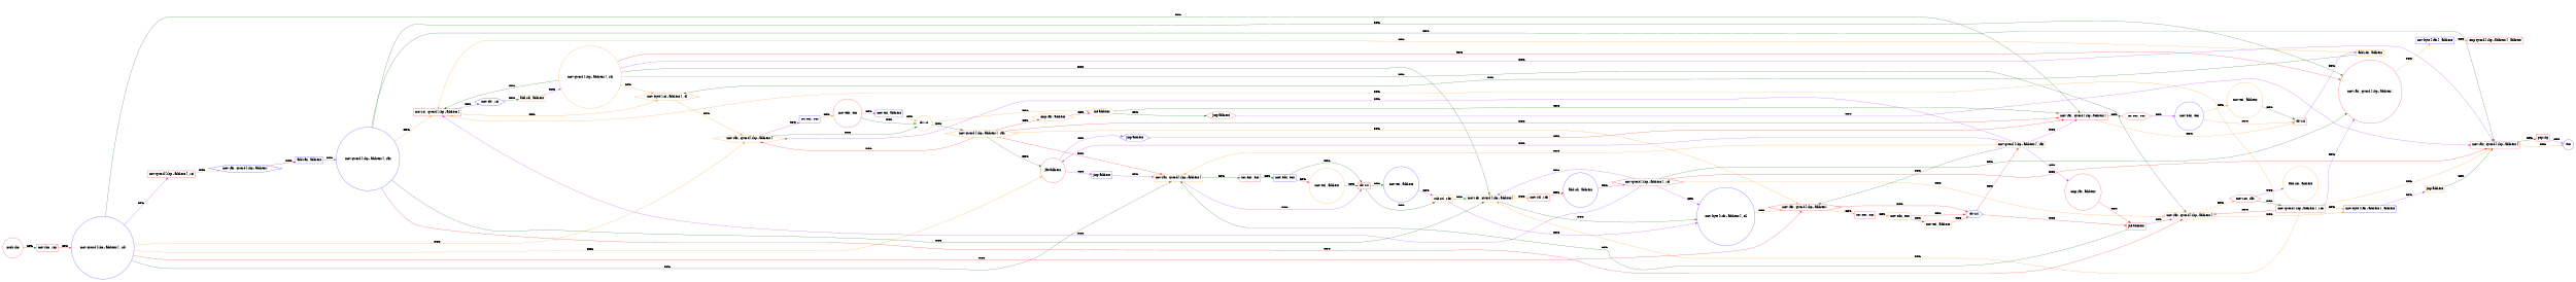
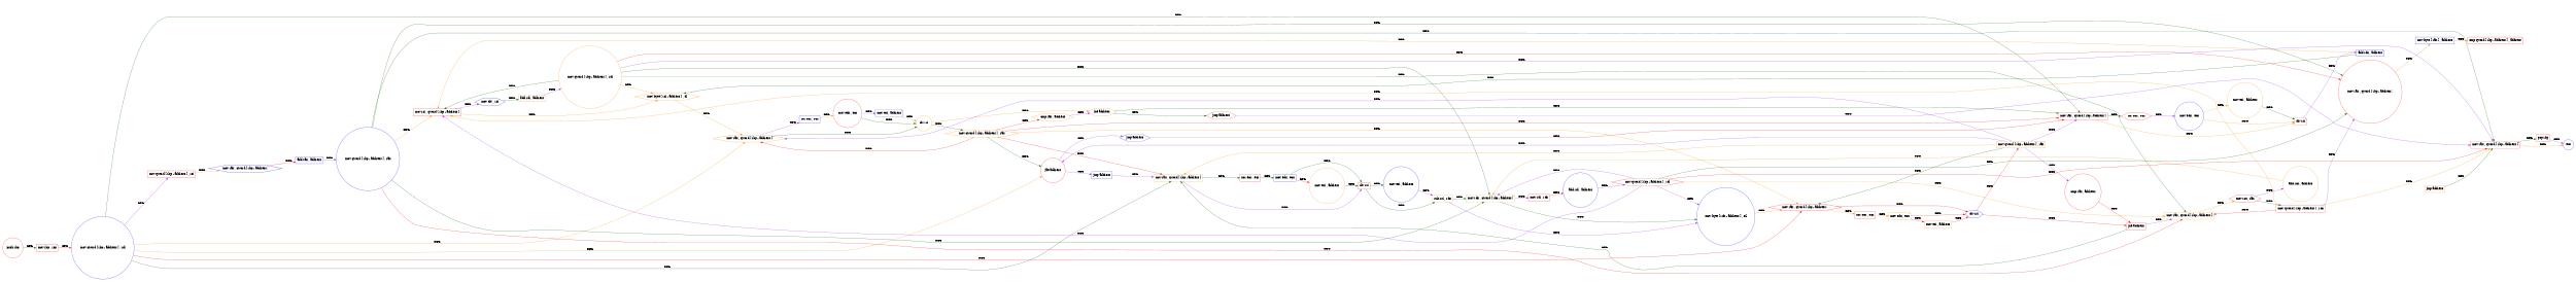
  digraph {
    rankdir=LR
    node [color=red shape=box]
    edge [color=darkgreen]
    n1 [label="push rbp" shape=circle]
    n2 [label="mov rbp , rsp" shape=note]
    n3 [color=blue label="mov qword [ rbp - address ] , rdi" shape=circle]
    n4 [label="mov qword [ rbp - address ] , rsi"]
    n5 [label="jae address" shape=circle]
    n6 [label="mov rax , qword [ rbp - address ]"]
    n7 [color=darkorange label="mov rax , qword [ rbp - address ]"]
    n8 [color=darkorange label="mov rax , qword [ rbp - address ]" shape=hexagon]
    n9 [label="mov rax , qword [ rbp - address ]" shape=hexagon]
    n10 [color=blue label="mov rax , qword [ rbp - address ]" shape=hexagon]
    n11 [color=blue label="jmp address" shape=hexagon]
    n12 [color=blue label="jmp address"]
    n13 [label="xor ecx , ecx" shape=hexagon]
    n14 [label="div rsi" shape=note]
    n15 [label="xor ecx , ecx"]
    n16 [label="div rsi"]
    n17 [color=blue label="xor ecx , ecx"]
    n18 [color=darkorange label="div rsi" shape=circle]
    n19 [label="xor ecx , ecx"]
    n20 [color=blue label="div rsi" shape=hexagon]
    n21 [color=blue label="add rax , address"]
    n22 [color=blue label="mov qword [ rbp - address ] , rax" shape=circle]
    n23 [label="mov rax , qword [ rbp - address ]" shape=circle]
    n24 [label="mov rsi , qword [ rbp - address ]"]
    n25 [color=darkorange label="mov rdx , qword [ rbp - address ]" shape=note]
    n26 [color=darkorange label="mov rax , qword [ rbp - address ]"]
    n27 [label="mov rax , qword [ rbp - address ]" shape=note]
    n28 [color=blue label="mov byte [ rax ] , address"]
    n29 [color=darkorange label="mov byte [ rsi - address ] , dl" shape=hexagon]
    n30 [color=blue label="mov div , rsi" shape=hexagon]
    n31 [color=blue label="mov byte [ rdx - address ] , sil" shape=circle]
    n32 [label="mov rdi , rdx"]
    n33 [label="mov rcx , rax" shape=hexagon]
-   n34 [color=blue label="mov byte [ rax - address ] , address" shape=note]
    n35 [label="pop rbp"]
    n36 [color=blue label=ecx shape=circle]
    n37 [label="cmp qword [ rbp - address ] , address" shape=note]
    n38 [color=blue label="mov edx , ecx" shape=circle]
-   n39 [color=darkorange label="add rdx , address" shape=note]
+   n39 [color=blue label="add rdx , address" shape=note]
    n40 [color=blue label="mov edx , ecx"]
    n41 [color=blue label="mov esi , address" shape=circle]
    n42 [color=darkorange label="sub rsi , rdx"]
    n43 [color=darkorange label="mov esi , address" shape=circle]
    n44 [color=darkorange label="add rdi , address" shape=note]
    n45 [color=darkorange label="mov qword [ rbp - address ] , rdi" shape=circle]
    n46 [label="mov edx , ecx" shape=circle]
    n47 [color=darkorange label="mov qword [ rbp - address ] , rax" shape=hexagon]
    n48 [color=darkorange label="jne address" shape=hexagon]
    n49 [color=blue label="mov esi , address" shape=note]
    n50 [color=darkorange label="cmp rax , address" shape=hexagon]
    n51 [label="jmp address" shape=hexagon]
    n52 [color=darkorange label="mov esi , address" shape=circle]
    n53 [color=blue label="add rdi , address" shape=circle]
    n54 [label="mov qword [ rbp - address ] , rdi" shape=hexagon]
    n55 [color=darkorange label="mov edx , ecx" shape=note]
    n56 [color=darkorange label="mov qword [ rbp - address ] , rax" shape=note]
    n57 [label="jne address"]
    n58 [color=darkorange label="mov esi , address"]
    n59 [label="cmp rax , address" shape=circle]
    n60 [color=darkorange label="add rcx , address" shape=circle]
    n61 [label="mov qword [ rbp - address ] , rcx"]
    n62 [color=darkorange label="jmp address" shape=note]
    n1 -> n2 [label=CFG]
    n2 -> n3 [color=red label=CFG]
    n3 -> n4 [color=purple label=CFG]
    n3 -> n5 [color=darkorange label=DFG]
    n3 -> n6 [label=DFG]
    n3 -> n7 [label=DFG]
    n3 -> n8 [color=darkorange label=DFG]
    n3 -> n9 [color=red label=DFG]
    n4 -> n10 [color=darkorange label=DFG]
    n5 -> n11 [color=purple label=CFG]
    n5 -> n12 [color=purple label=CFG]
    n6 -> n13 [label=CFG]
    n6 -> n14 [color=darkorange label=DFG]
    n7 -> n15 [label=CFG]
    n7 -> n16 [color=purple label=DFG]
    n8 -> n17 [color=purple label=CFG]
    n8 -> n18 [label=DFG]
    n9 -> n19 [color=darkorange label=CFG]
    n9 -> n20 [color=red label=DFG]
    n10 -> n21 [color=red label=DFG]
    n11 -> n6 [color=red label=CFG]
    n12 -> n7 [color=purple label=CFG]
    n13 -> n38 [color=purple label=CFG]
    n14 -> n39 [color=purple label=DFG]
    n15 -> n40 [label=CFG]
    n16 -> n41 [label=CFG]
    n16 -> n42 [label=DFG]
    n17 -> n46 [color=darkorange label=CFG]
    n18 -> n47 [label=DFG]
    n18 -> n48 [color=darkorange label=DFG]
    n19 -> n55 [color=darkorange label=CFG]
    n20 -> n56 [color=red label=DFG]
    n20 -> n57 [color=red label=DFG]
    n21 -> n22 [color=purple label=DFG]
    n22 -> n23 [label=DFG]
    n22 -> n24 [color=darkorange label=DFG]
    n22 -> n25 [label=DFG]
    n22 -> n26 [color=red label=DFG]
    n22 -> n27 [label=DFG]
    n23 -> n28 [color=darkorange label=DFG]
    n24 -> n29 [color=darkorange label=DFG]
    n24 -> n30 [color=purple label=DFG]
    n25 -> n31 [label=DFG]
-   n25 -> n32 [color=darkorange label=DFG]
+   n25 -> n32 [color=purple label=DFG]
    n26 -> n33 [color=darkorange label=DFG]
-   n26 -> n34 [color=darkorange label=DFG]
    n27 -> n35 [label=CFG]
    n27 -> n36 [color=darkorange label=DFG]
    n28 -> n37 [color=darkorange label=CFG]
    n29 -> n8 [color=darkorange label=CFG]
    n30 -> n44 [label=DFG]
    n31 -> n9 [color=darkorange label=CFG]
    n32 -> n53 [color=red label=DFG]
    n33 -> n60 [color=purple label=DFG]
    n33 -> n61 [label=DFG]
-   n34 -> n62 [color=purple label=CFG]
    n35 -> n36 [color=purple label=CFG]
    n38 -> n14 [color=darkorange label=DFG]
    n38 -> n43 [color=darkorange label=CFG]
    n39 -> n24 [color=darkorange label=DFG]
    n39 -> n29 [label=DFG]
    n40 -> n16 [label=DFG]
    n40 -> n52 [color=red label=CFG]
    n41 -> n42 [color=purple label=CFG]
    n42 -> n25 [label=CFG]
    n42 -> n31 [color=purple label=DFG]
    n43 -> n14 [label=CFG]
    n44 -> n45 [color=purple label=DFG]
    n45 -> n23 [color=red label=DFG]
    n45 -> n24 [label=DFG]
    n45 -> n25 [label=DFG]
    n45 -> n26 [label=DFG]
    n45 -> n27 [color=purple label=DFG]
    n45 -> n29 [color=darkorange label=CFG]
    n46 -> n18 [label=DFG]
    n46 -> n49 [color=purple label=CFG]
    n47 -> n5 [label=DFG]
    n47 -> n6 [color=red label=DFG]
    n47 -> n7 [color=red label=DFG]
    n47 -> n8 [color=red label=DFG]
    n47 -> n9 [color=darkorange label=DFG]
    n47 -> n50 [color=red label=CFG]
    n48 -> n6 [label=CFG]
    n48 -> n51 [label=CFG]
    n49 -> n18 [color=darkorange label=CFG]
    n50 -> n48 [color=purple label=CFG]
    n51 -> n27 [color=purple label=CFG]
    n52 -> n16 [label=CFG]
    n53 -> n54 [color=purple label=DFG]
    n54 -> n23 [label=DFG]
    n54 -> n24 [color=purple label=DFG]
    n54 -> n25 [color=purple label=DFG]
    n54 -> n26 [color=darkorange label=DFG]
    n54 -> n27 [color=red label=DFG]
    n54 -> n31 [color=purple label=CFG]
    n55 -> n20 [color=red label=DFG]
    n55 -> n58 [color=red label=CFG]
    n56 -> n5 [color=purple label=DFG]
    n56 -> n6 [color=purple label=DFG]
    n56 -> n7 [color=darkorange label=DFG]
    n56 -> n8 [color=purple label=DFG]
    n56 -> n9 [label=DFG]
    n56 -> n59 [color=purple label=CFG]
    n57 -> n7 [label=CFG]
    n57 -> n26 [color=purple label=CFG]
    n58 -> n20 [color=red label=CFG]
    n59 -> n57 [color=red label=CFG]
    n61 -> n23 [color=purple label=DFG]
    n61 -> n24 [color=darkorange label=DFG]
-   n61 -> n25 [color=darkorange label=DFG]
+   n60 -> n25 [color=darkorange label=DFG]
    n61 -> n26 [color=red label=DFG]
    n61 -> n27 [color=darkorange label=DFG]
-   n61 -> n34 [color=darkorange label=CFG]
    n62 -> n27 [label=CFG]
  }
